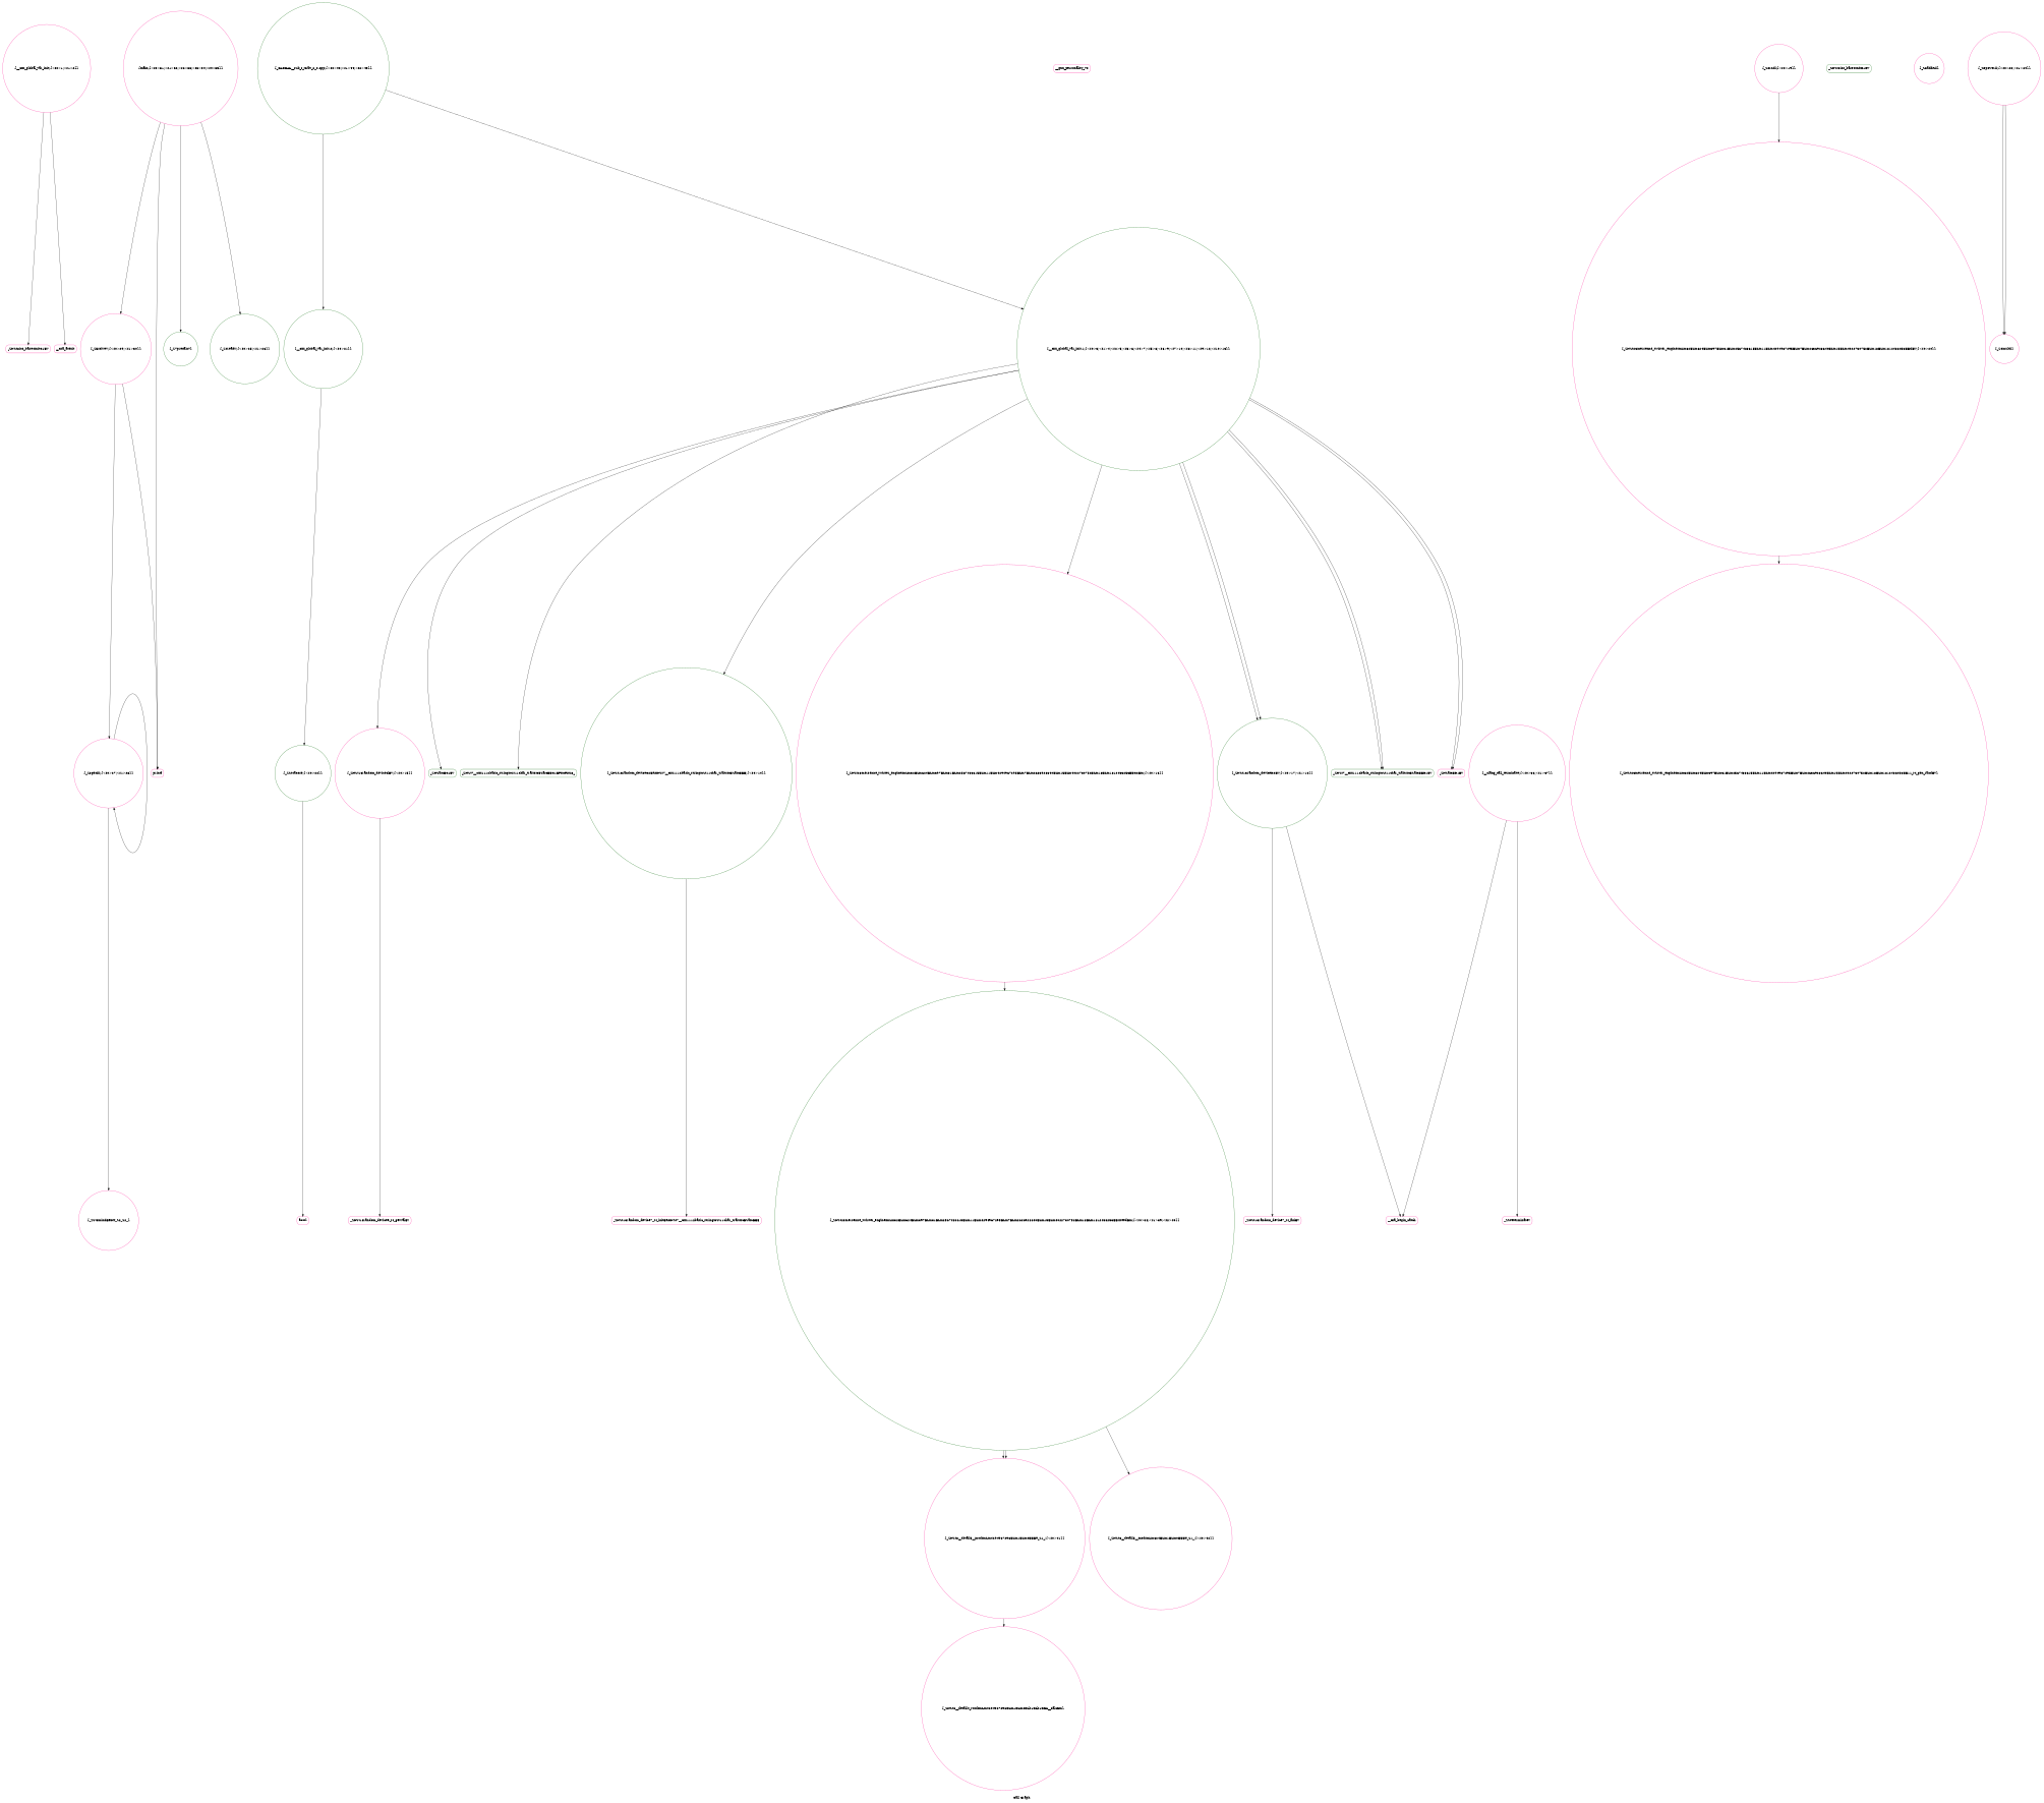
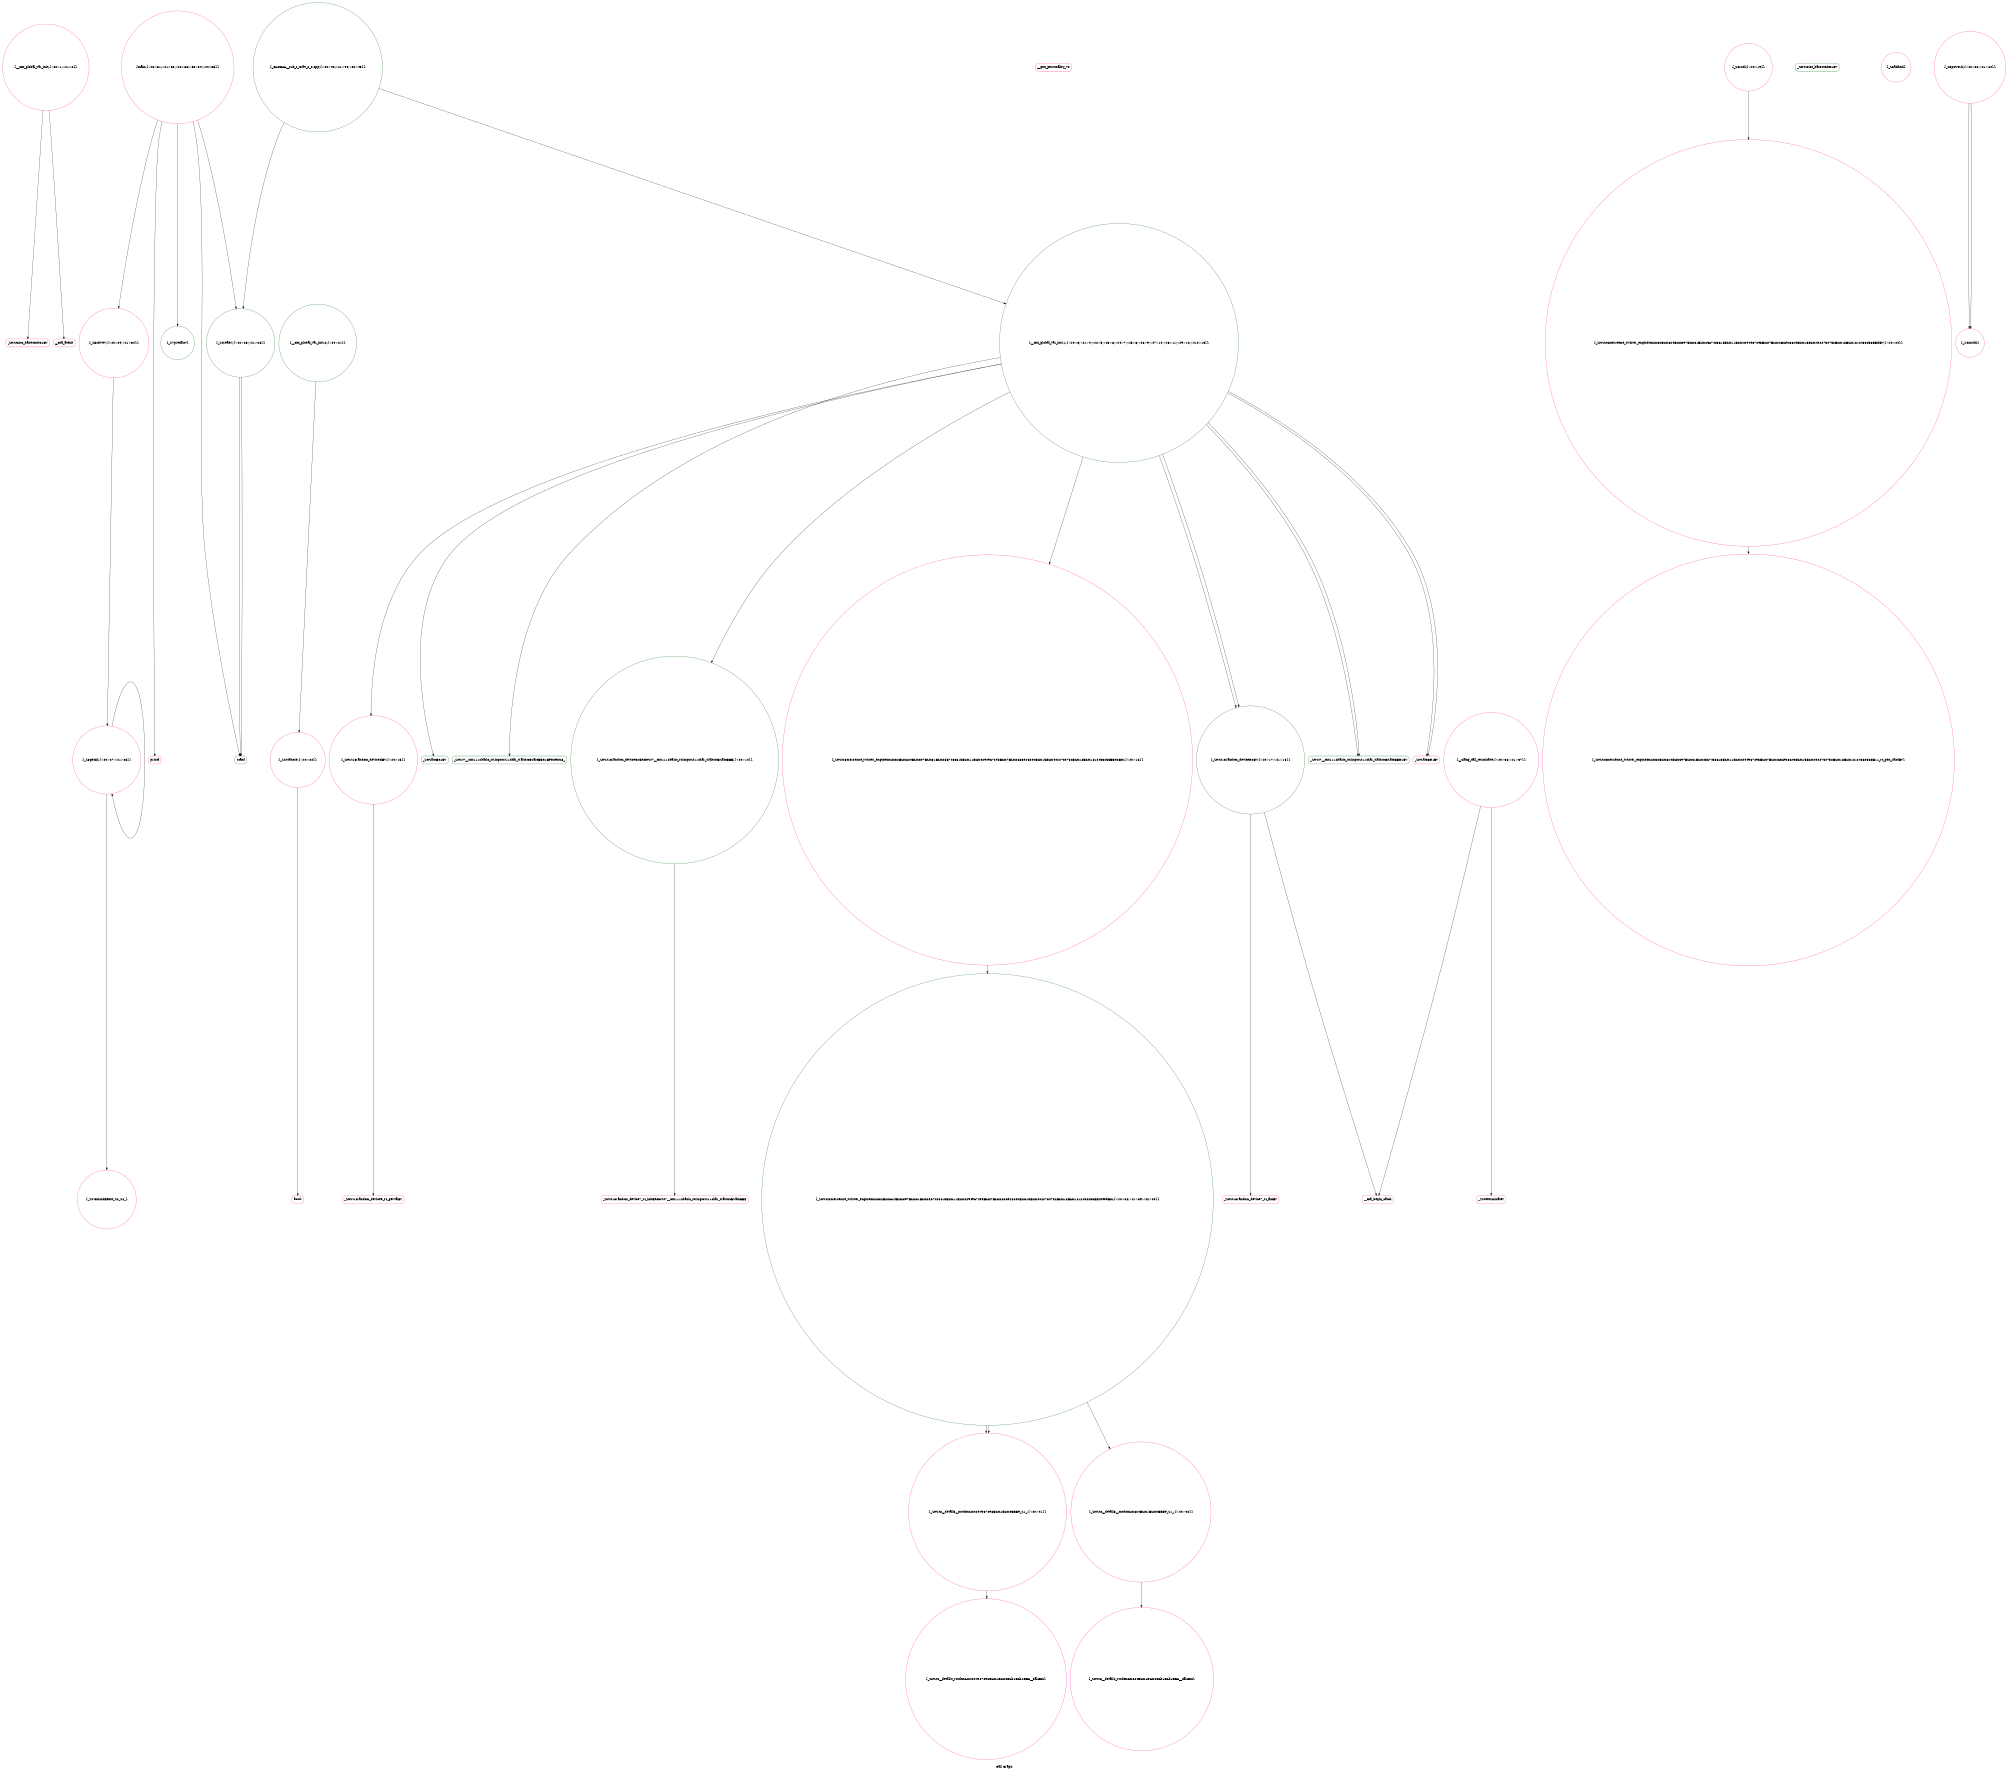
  digraph {
    label="Call Graph"
    node [color=deeppink shape=circle]
    edge [color=black tailport=s0]
    n1 [label="{__cxx_global_var_init|{<s0>1|<s1>2}}"]
    n2 [label="{_ZNSt8ios_base4InitC1Ev}" shape=Mrecord]
    n3 [label="{__cxa_atexit}" shape=Mrecord]
    n4 [label="{_Z5solvev|{<s0>29|<s1>30}}"]
    n5 [label="{_Z3geniii|{<s0>27|<s1>28}}"]
    n6 [label="{printf}" shape=Mrecord]
    n7 [label="{_ZSt3minIiERKT_S2_S2_}"]
    n8 [label="{__gxx_personality_v0}" shape=Mrecord]
    n9 [label="{__cxa_begin_catch}" shape=Mrecord]
    n10 [label="{_Z3rndi|{<s0>19}}"]
    n11 [label="{_ZNSt23mersenne_twister_engineImLm32ELm624ELm397ELm31ELm2567483615ELm11ELm4294967295ELm7ELm2636928640ELm15ELm4022730752ELm18ELm1812433253EEclEv|{<s0>20}}"]
    n12 [label="{_ZNSt23mersenne_twister_engineImLm32ELm624ELm397ELm31ELm2567483615ELm11ELm4294967295ELm7ELm2636928640ELm15ELm4022730752ELm18ELm1812433253EE11_M_gen_randEv}"]
+   n13 [label="{_ZNSt8__detail4_ModImLm624ELm1ELm0ELb1ELb1EE6__calcEm}"]
    n14 [color=darkgreen label="{_Z7precalcv}"]
    n15 [color=darkgreen label="{_ZNSt8ios_base4InitD1Ev}" shape=Mrecord]
    n16 [label="{main|{<s0>31|<s1>32|<s2>33|<s3>34|<s4>35}}"]
+   n17 [color=darkgreen label="{scanf}" shape=Mrecord]
    n18 [color=darkgreen label="{_Z4readv|{<s0>25|<s1>26}}"]
    n19 [label="{_ZNSt13random_deviceclEv|{<s0>15}}"]
    n20 [label="{_ZNSt13random_device9_M_getvalEv}" shape=Mrecord]
    n21 [label="{acosl}" shape=Mrecord]
    n22 [color=darkgreen label="{__cxx_global_var_init.2|{<s0>21}}"]
-   n23 [color=darkgreen label="{_ZSt4acose|{<s0>22}}"]
+   n23 [label="{_ZSt4acose|{<s0>22}}"]
    n24 [color=darkgreen label="{_GLOBAL__sub_I_XraY_2_0.cpp|{<s0>43|<s1>44|<s2>45}}"]
    n25 [color=darkgreen label="{__cxx_global_var_init.1|{<s0>3|<s1>4|<s2>5|<s3>6|<s4>7|<s5>8|<s6>9|<s7>10|<s8>11|<s9>12|<s10>13}}"]
    n26 [color=darkgreen label="{_ZNSaIcEC1Ev}" shape=Mrecord]
    n27 [color=darkgreen label="{_ZNSt7__cxx1112basic_stringIcSt11char_traitsIcESaIcEEC1EPKcRKS3_}" shape=Mrecord]
    n28 [color=darkgreen label="{_ZNSt13random_deviceC2ERKNSt7__cxx1112basic_stringIcSt11char_traitsIcESaIcEEE|{<s0>14}}"]
    n29 [label="{_ZNSt23mersenne_twister_engineImLm32ELm624ELm397ELm31ELm2567483615ELm11ELm4294967295ELm7ELm2636928640ELm15ELm4022730752ELm18ELm1812433253EEC2Em|{<s0>16}}"]
    n30 [color=darkgreen label="{_ZNSt13random_deviceD2Ev|{<s0>17|<s1>18}}"]
    n31 [color=darkgreen label="{_ZNSt7__cxx1112basic_stringIcSt11char_traitsIcESaIcEED1Ev}" shape=Mrecord]
    n32 [label="{_ZNSaIcED1Ev}" shape=Mrecord]
    n33 [label="{_ZNSt13random_device7_M_initERKNSt7__cxx1112basic_stringIcSt11char_traitsIcESaIcEEE}" shape=Mrecord]
    n34 [color=darkgreen label="{_ZNSt23mersenne_twister_engineImLm32ELm624ELm397ELm31ELm2567483615ELm11ELm4294967295ELm7ELm2636928640ELm15ELm4022730752ELm18ELm1812433253EE4seedEm|{<s0>38|<s1>39|<s2>40}}"]
    n35 [label="{_ZNSt13random_device7_M_finiEv}" shape=Mrecord]
    n36 [label="{_ZNSt8__detail5__modImLm4294967296ELm1ELm0EEET_S1_|{<s0>41}}"]
    n37 [label="{_ZNSt8__detail5__modImLm624ELm1ELm0EEET_S1_|{<s0>42}}"]
    n38 [label="{__clang_call_terminate|{<s0>36|<s1>37}}"]
    n39 [label="{_ZSt9terminatev}" shape=Mrecord]
    n40 [label="{_ZNSt8__detail4_ModImLm4294967296ELm1ELm0ELb1ELb1EE6__calcEm}"]
    n41 [label="{_Z3addRii}"]
    n42 [label="{_Z5powerii|{<s0>23|<s1>24}}"]
    n43 [label="{_Z4multii}"]
    n1 -> n2
    n1 -> n3 [tailport=s1]
    n4 -> n5
-   n4 -> n6 [tailport=s1]
    n5 -> n5 [tailport=s1]
    n5 -> n7
    n10 -> n11
    n11 -> n12
    n16 -> n4 [tailport=s4]
    n16 -> n6 [tailport=s3]
    n16 -> n14
+   n16 -> n17 [tailport=s1]
    n16 -> n18 [tailport=s2]
+   n18 -> n17
+   n18 -> n17 [tailport=s1]
    n19 -> n20
    n22 -> n23
    n23 -> n21
-   n24 -> n22 [tailport=s2]
+   n24 -> n18 [tailport=s2]
    n24 -> n25 [tailport=s1]
    n25 -> n19 [tailport=s3]
    n25 -> n26
    n25 -> n27 [tailport=s1]
    n25 -> n28 [tailport=s2]
    n25 -> n29 [tailport=s4]
    n25 -> n30 [tailport=s5]
    n25 -> n30 [tailport=s8]
    n25 -> n31 [tailport=s6]
    n25 -> n31 [tailport=s9]
    n25 -> n32 [tailport=s7]
    n25 -> n32 [tailport=s10]
    n28 -> n33
    n29 -> n34
    n30 -> n9 [tailport=s1]
    n30 -> n35
    n34 -> n36
    n34 -> n36 [tailport=s2]
    n34 -> n37 [tailport=s1]
    n36 -> n40
+   n37 -> n13
    n38 -> n9
    n38 -> n39 [tailport=s1]
    n42 -> n43
    n42 -> n43 [tailport=s1]
  }
